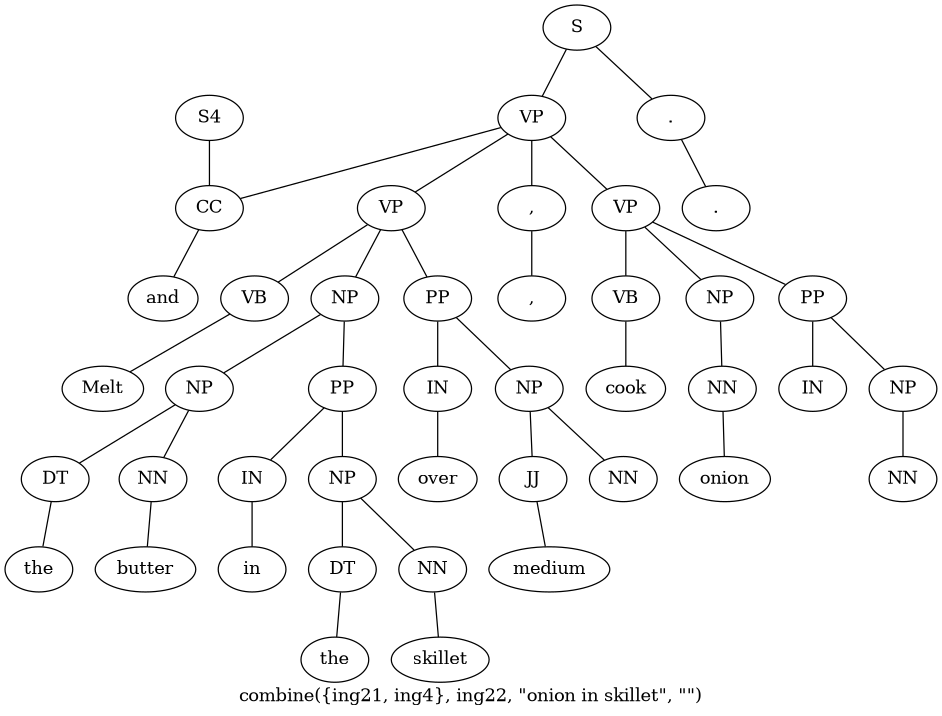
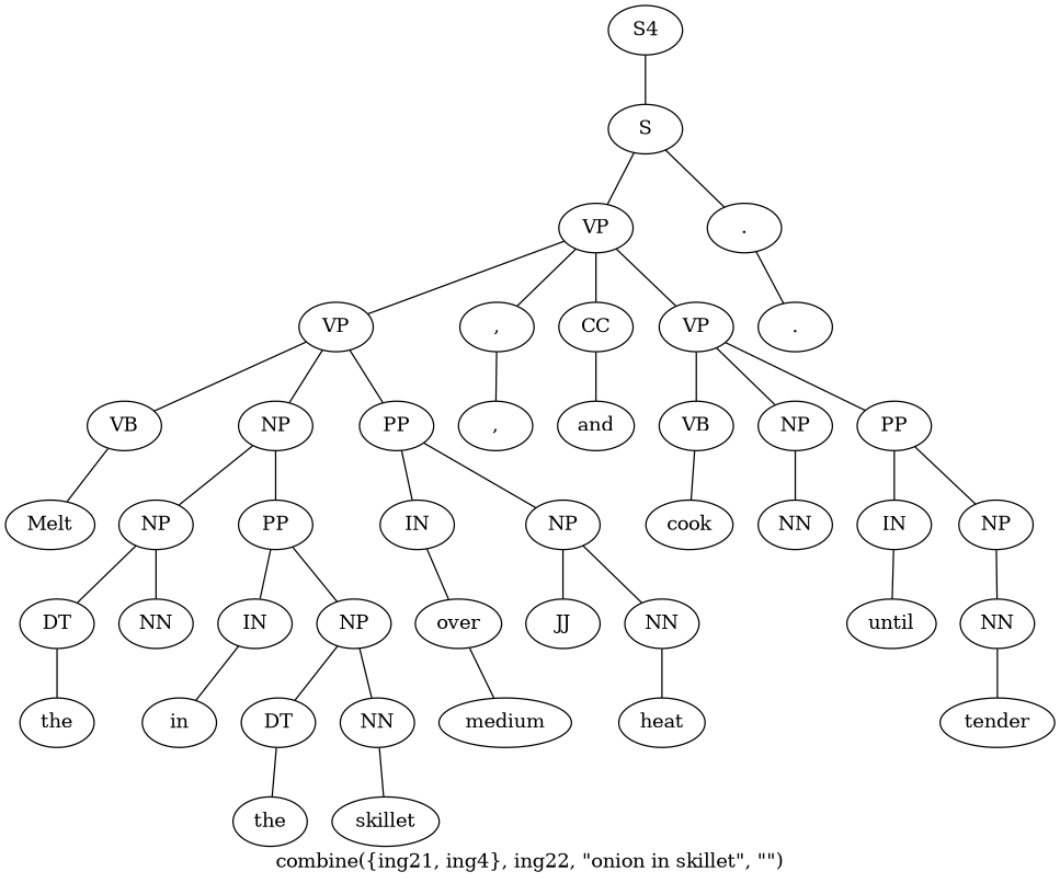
  graph {
    label="combine({ing21, ing4}, ing22, \"onion in skillet\", \"\")"
    n1 [label=S4]
    n2 [label=S]
    n3 [label=VP]
    n4 [label="."]
    n5 [label=VP]
    n6 [label=","]
    n7 [label=CC]
    n8 [label=VP]
    n9 [label="."]
    n10 [label=VB]
    n11 [label=NP]
    n12 [label=PP]
    n13 [label=","]
    n14 [label=and]
    n15 [label=VB]
    n16 [label=NP]
    n17 [label=PP]
    n18 [label=Melt]
    n19 [label=NP]
    n20 [label=PP]
    n21 [label=IN]
    n22 [label=NP]
    n23 [label=DT]
    n24 [label=NN]
    n25 [label=IN]
    n26 [label=NP]
    n27 [label=the]
-   n28 [label=butter]
    n29 [label=in]
    n30 [label=DT]
    n31 [label=NN]
    n32 [label=the]
    n33 [label=skillet]
    n34 [label=over]
    n35 [label=JJ]
    n36 [label=NN]
    n37 [label=medium]
+   n38 [label=heat]
    n39 [label=cook]
    n40 [label=NN]
    n41 [label=IN]
    n42 [label=NP]
-   n43 [label=onion]
+   n44 [label=until]
    n45 [label=NN]
-   n1 -- n7
+   n46 [label=tender]
+   n1 -- n2
    n2 -- n3
    n2 -- n4
    n3 -- n5
    n3 -- n6
    n3 -- n7
    n3 -- n8
    n4 -- n9
    n5 -- n10
    n5 -- n11
    n5 -- n12
    n6 -- n13
    n7 -- n14
    n8 -- n15
    n8 -- n16
    n8 -- n17
    n10 -- n18
    n11 -- n19
    n11 -- n20
    n12 -- n21
    n12 -- n22
    n15 -- n39
    n16 -- n40
    n17 -- n41
    n17 -- n42
    n19 -- n23
    n19 -- n24
    n20 -- n25
    n20 -- n26
    n21 -- n34
    n22 -- n35
    n22 -- n36
    n23 -- n27
-   n24 -- n28
    n25 -- n29
    n26 -- n30
    n26 -- n31
    n30 -- n32
    n31 -- n33
-   n35 -- n37
-   n40 -- n43
+   n34 -- n37
+   n36 -- n38
+   n41 -- n44
    n42 -- n45
+   n45 -- n46
  }
